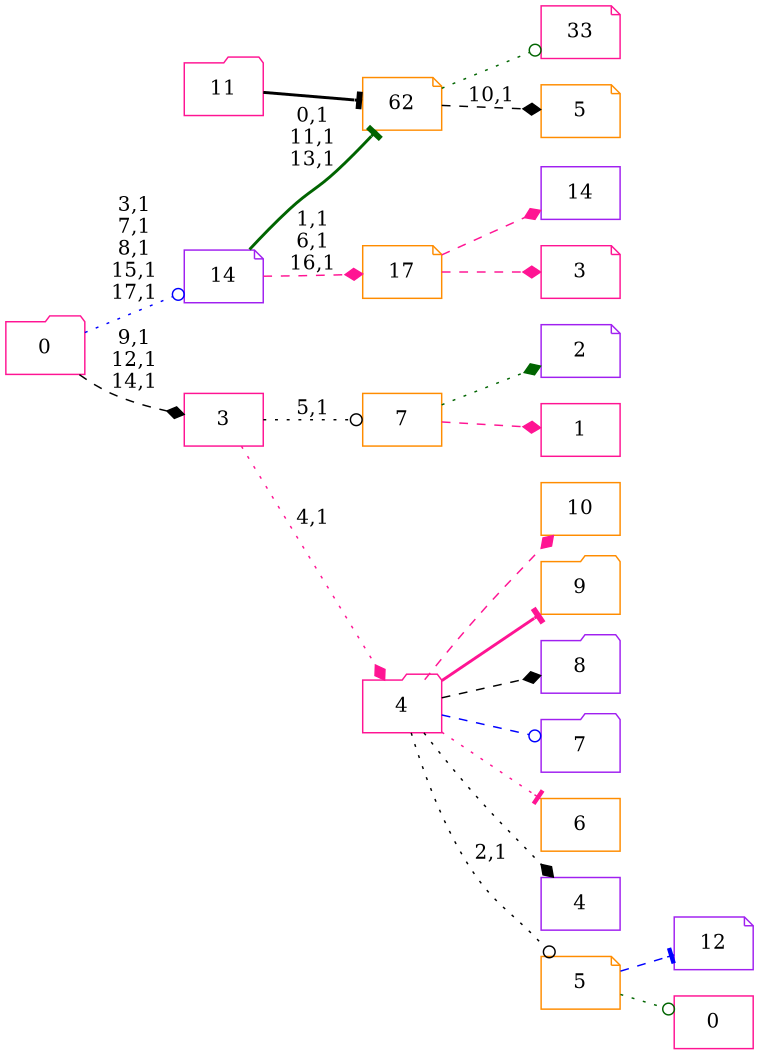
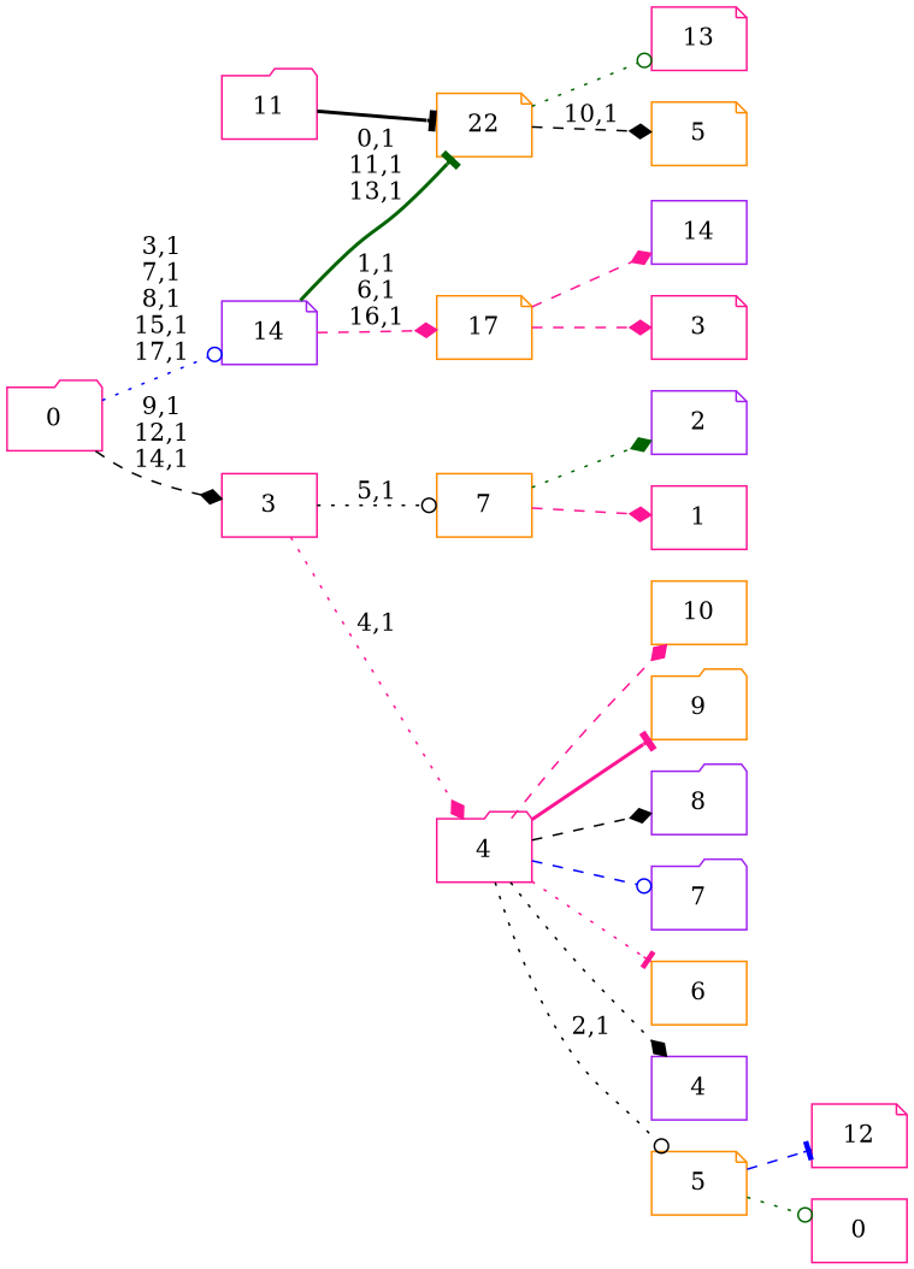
  digraph {
    rankdir=LR
    node [color=deeppink shape=note]
    edge [arrowhead=diamond color=deeppink style=dashed]
    n1 [color=purple label=14 shape=box]
-   n2 [label=33]
-   n3 [color=purple label=12]
+   n2 [label=13]
+   n3 [label=12]
    n4 [label=11 shape=folder]
-   22 [color=darkorange label=62]
+   22 [color=darkorange]
    n6 [color=darkorange label=10 shape=box]
    n7 [color=darkorange label=9 shape=folder]
    n8 [color=purple label=8 shape=folder]
    n9 [color=purple label=7 shape=folder]
    n10 [color=darkorange label=6 shape=box]
    n11 [color=darkorange label=5]
    n12 [color=purple label=4 shape=box]
    n13 [label=3]
    17 [color=darkorange]
    14 [color=purple]
    n16 [color=purple label=2]
    n17 [label=1 shape=box]
    7 [color=darkorange shape=box]
    n19 [label=0 shape=box]
    5 [color=darkorange]
    4 [shape=folder]
    3 [shape=box]
    0 [shape=folder]
    n4 -> 22 [arrowhead=tee color=black style=bold]
    22 -> n2 [arrowhead=odot color=darkgreen style=dotted]
    22 -> n11 [color=black label="10,1"]
    17 -> n1
    17 -> n13
    14 -> 22 [arrowhead=tee color=darkgreen label="0,1\n11,1\n13,1" style=bold]
    14 -> 17 [label="1,1\n6,1\n16,1"]
    7 -> n16 [color=darkgreen style=dotted]
    7 -> n17
    5 -> n3 [arrowhead=tee color=blue]
    5 -> n19 [arrowhead=odot color=darkgreen style=dotted]
    4 -> n6
    4 -> n7 [arrowhead=tee style=bold]
    4 -> n8 [color=black]
    4 -> n9 [arrowhead=odot color=blue]
    4 -> n10 [arrowhead=tee style=dotted]
    4 -> n12 [color=black style=dotted]
    4 -> 5 [arrowhead=odot color=black label="2,1" style=dotted]
    3 -> 7 [arrowhead=odot color=black label="5,1" style=dotted]
    3 -> 4 [label="4,1" style=dotted]
    0 -> 14 [arrowhead=odot color=blue label="3,1\n7,1\n8,1\n15,1\n17,1" style=dotted]
    0 -> 3 [color=black label="9,1\n12,1\n14,1"]
  }
